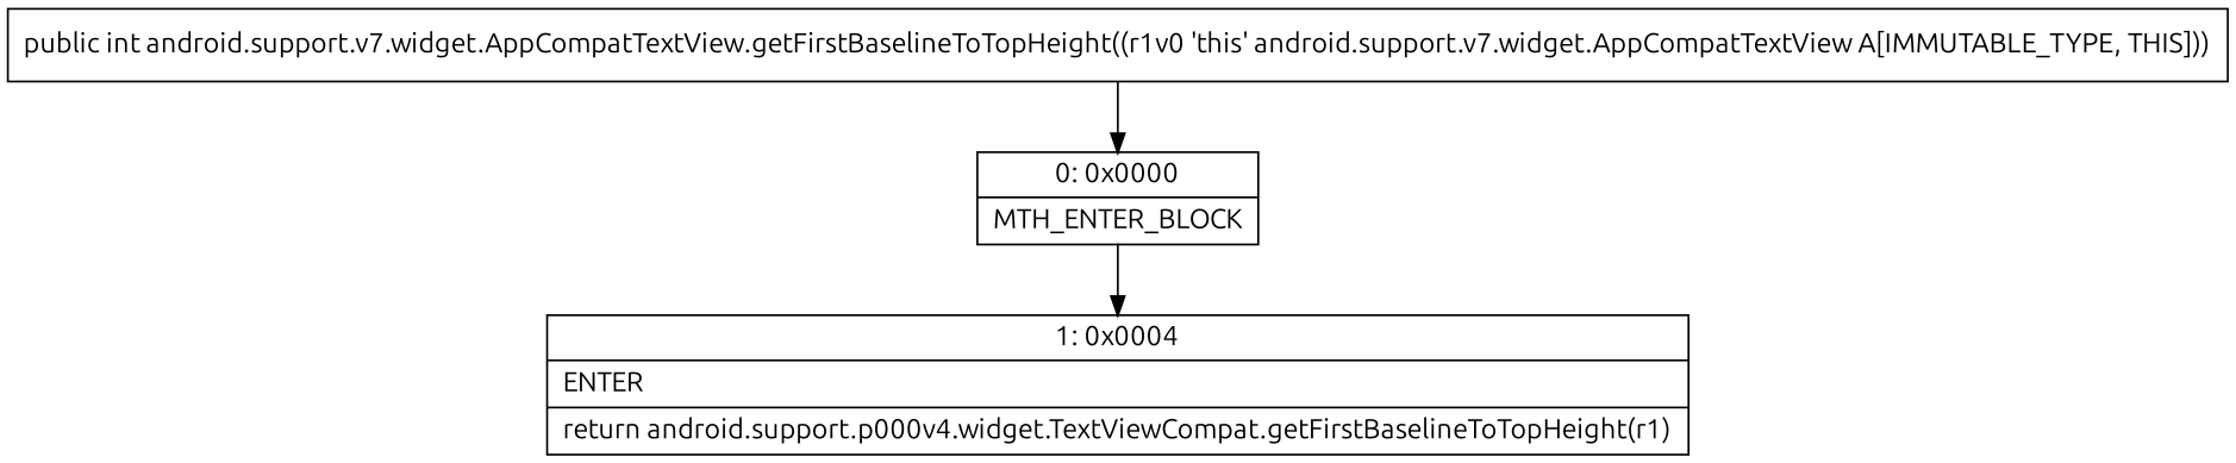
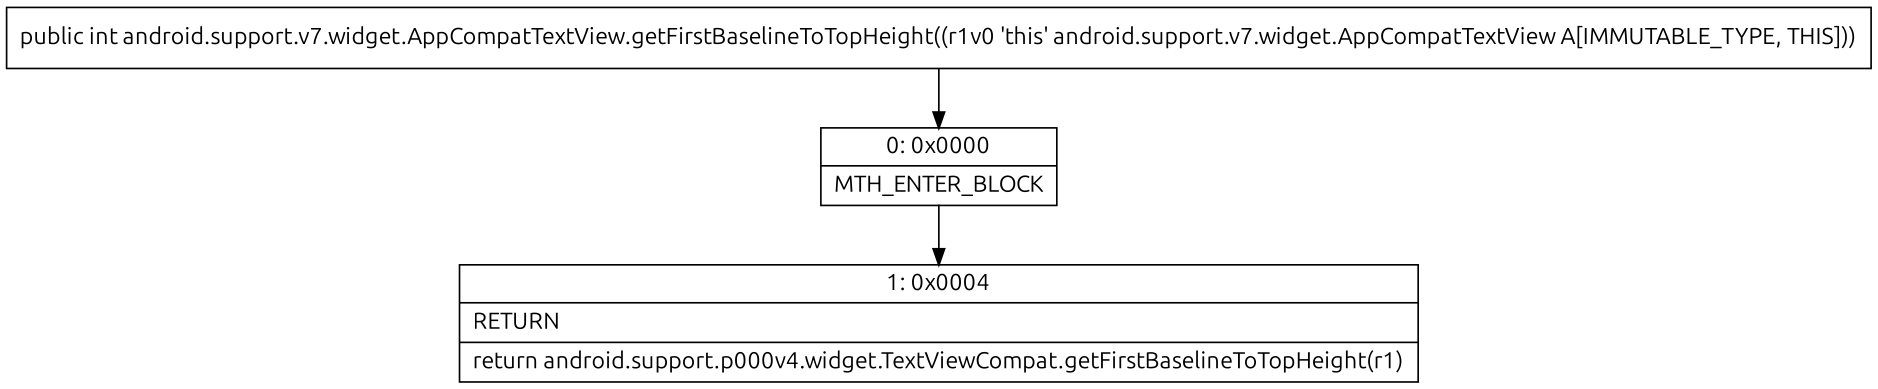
  digraph {
    fontname=Ubuntu
    node [shape=record fontname=Ubuntu]
    edge [fontname=Ubuntu]
    n1 [label="{0\:\ 0x0000|MTH_ENTER_BLOCK\l}"]
-   n2 [label="{1\:\ 0x0004|ENTER\l|return android.support.p000v4.widget.TextViewCompat.getFirstBaselineToTopHeight(r1)\l}"]
+   n2 [label="{1\:\ 0x0004|RETURN\l|return android.support.p000v4.widget.TextViewCompat.getFirstBaselineToTopHeight(r1)\l}"]
    n3 [label="{public int android.support.v7.widget.AppCompatTextView.getFirstBaselineToTopHeight((r1v0 'this' android.support.v7.widget.AppCompatTextView A[IMMUTABLE_TYPE, THIS])) }"]
    n1 -> n2
    n3 -> n1
  }
